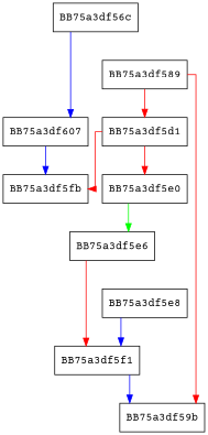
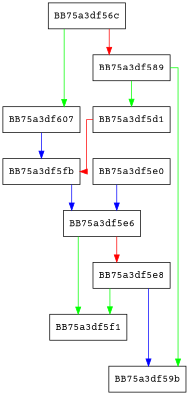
  digraph {
    fontname="Courier Prime"
    splines=ortho
    node [fontname="Courier Prime" shape=box]
    edge [color=red fontname="Courier Prime"]
    BB75a3df56c
    BB75a3df607
    BB75a3df589
    BB75a3df5fb
    BB75a3df5d1
    BB75a3df59b
    BB75a3df5e0
    BB75a3df5e6
    BB75a3df5f1
    BB75a3df5e8
-   BB75a3df56c -> BB75a3df607 [color=blue]
+   BB75a3df56c -> BB75a3df607 [color=green]
+   BB75a3df56c -> BB75a3df589
    BB75a3df607 -> BB75a3df5fb [color=blue]
-   BB75a3df589 -> BB75a3df5d1
-   BB75a3df589 -> BB75a3df59b
+   BB75a3df589 -> BB75a3df5d1 [color=green]
+   BB75a3df589 -> BB75a3df59b [color=green]
+   BB75a3df5fb -> BB75a3df5e6 [color=blue]
    BB75a3df5d1 -> BB75a3df5fb
-   BB75a3df5d1 -> BB75a3df5e0
-   BB75a3df5e0 -> BB75a3df5e6 [color=green]
-   BB75a3df5e6 -> BB75a3df5f1
-   BB75a3df5f1 -> BB75a3df59b [color=blue]
-   BB75a3df5e8 -> BB75a3df5f1 [color=blue]
+   BB75a3df5e0 -> BB75a3df5e6 [color=blue]
+   BB75a3df5e6 -> BB75a3df5f1 [color=green]
+   BB75a3df5e6 -> BB75a3df5e8
+   BB75a3df5e8 -> BB75a3df59b [color=blue]
+   BB75a3df5e8 -> BB75a3df5f1 [color=green]
  }
